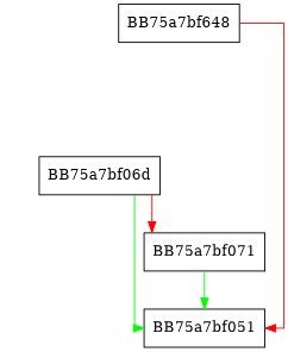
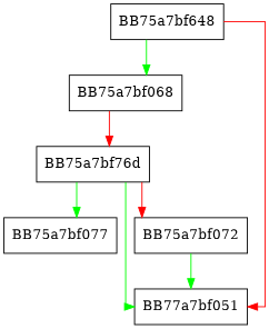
  digraph {
    splines=ortho
    node [shape=box]
    edge [color=green]
    n1 [label=BB75a7bf648]
-   BB75a7bf051
-   BB75a7bf06d
-   BB75a7bf072 [label=BB75a7bf071]
+   BB75a7bf068
+   BB75a7bf051 [label=BB77a7bf051]
+   BB75a7bf06d [label=BB75a7bf76d]
+   BB75a7bf077
+   BB75a7bf072
+   n1 -> BB75a7bf068
    n1 -> BB75a7bf051 [color=red]
+   BB75a7bf068 -> BB75a7bf06d [color=red]
    BB75a7bf06d -> BB75a7bf051
+   BB75a7bf06d -> BB75a7bf077
    BB75a7bf06d -> BB75a7bf072 [color=red]
    BB75a7bf072 -> BB75a7bf051
  }
